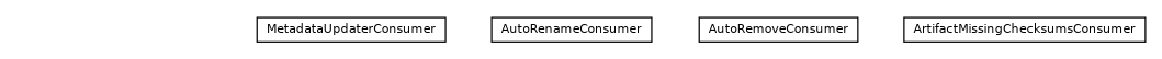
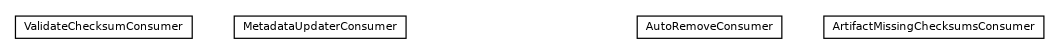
  digraph {
    node [fontcolor=black fontname=Helvetica fontsize=9.0 shape=plaintext]
+   n1 [label=<<table border="0" cellborder="1" cellspacing="0" cellpadding="2" port="p" href="./ValidateChecksumConsumer.html"> 		<tr><td><table border="0" cellspacing="0" cellpadding="1"> 			<tr><td> ValidateChecksumConsumer </td></tr> 		</table></td></tr> 		</table>>]
    n2 [label=<<table border="0" cellborder="1" cellspacing="0" cellpadding="2" port="p" href="./MetadataUpdaterConsumer.html"> 		<tr><td><table border="0" cellspacing="0" cellpadding="1"> 			<tr><td> MetadataUpdaterConsumer </td></tr> 		</table></td></tr> 		</table>>]
-   n3 [label=<<table border="0" cellborder="1" cellspacing="0" cellpadding="2" port="p" href="./AutoRenameConsumer.html"> 		<tr><td><table border="0" cellspacing="0" cellpadding="1"> 			<tr><td> AutoRenameConsumer </td></tr> 		</table></td></tr> 		</table>>]
    n4 [label=<<table border="0" cellborder="1" cellspacing="0" cellpadding="2" port="p" href="./AutoRemoveConsumer.html"> 		<tr><td><table border="0" cellspacing="0" cellpadding="1"> 			<tr><td> AutoRemoveConsumer </td></tr> 		</table></td></tr> 		</table>>]
    n5 [label=<<table border="0" cellborder="1" cellspacing="0" cellpadding="2" port="p" href="./ArtifactMissingChecksumsConsumer.html"> 		<tr><td><table border="0" cellspacing="0" cellpadding="1"> 			<tr><td> ArtifactMissingChecksumsConsumer </td></tr> 		</table></td></tr> 		</table>>]
  }
